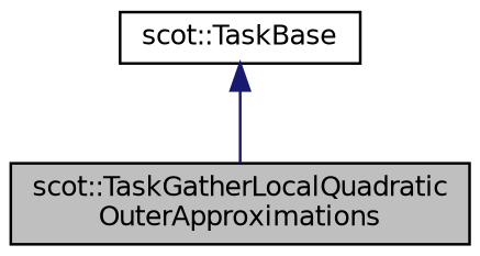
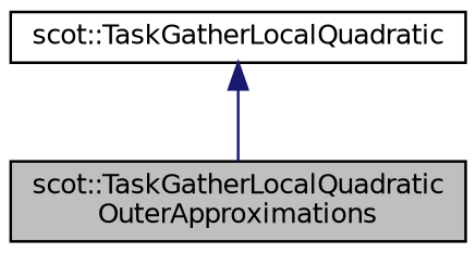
  digraph {
    node [color=black fontname=Helvetica fontsize=10 shape=record style=filled]
    n1 [fillcolor=grey75 fontcolor=black height=0.2 label="scot::TaskGatherLocalQuadratic\lOuterApproximations" width=0.4]
-   n2 [fillcolor=white height=0.2 label="scot::TaskBase" width=0.4]
+   n2 [fillcolor=white height=0.2 label="scot::TaskGatherLocalQuadratic" width=0.4]
    n2 -> n1 [color=midnightblue dir=back fontname=Helvetica fontsize=10 labelfontname=Helvetica labelfontsize=10 style=solid]
  }
